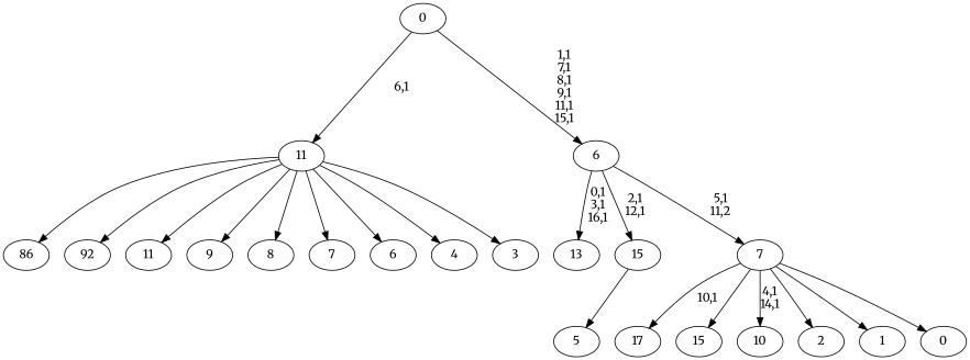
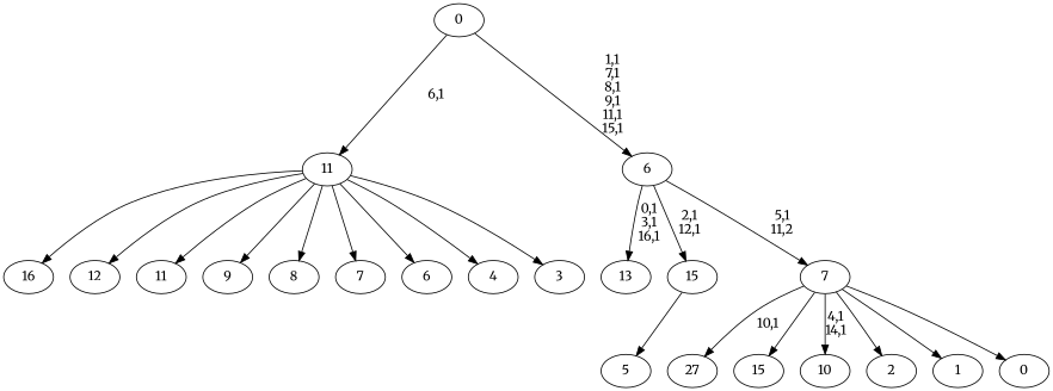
  digraph {
    fontname=Merriweather
    node [fontname=Merriweather]
    edge [fontname=Merriweather]
-   n1 [label=17]
-   n2 [label=86]
+   n1 [label=27]
+   n2 [label=16]
    n3 [label=15]
    n4 [label=13]
-   n5 [label=92]
+   n5 [label=12]
    n6 [label=11]
    n7 [label=10]
    n8 [label=9]
    n9 [label=8]
    n10 [label=7]
    n11 [label=6]
    n12 [label=5]
    15
    n14 [label=4]
    n15 [label=3]
    11
    n17 [label=2]
    n18 [label=1]
    n19 [label=0]
    7
    6
    0
    15 -> n12
    11 -> n2
    11 -> n5
    11 -> n6
    11 -> n8
    11 -> n9
    11 -> n10
    11 -> n11
    11 -> n14
    11 -> n15
    7 -> n1 [label="10,1"]
    7 -> n3
    7 -> n7 [label="4,1\n14,1"]
    7 -> n17
    7 -> n18
    7 -> n19
    6 -> n4 [label="0,1\n3,1\n16,1"]
    6 -> 15 [label="2,1\n12,1"]
    6 -> 7 [label="5,1\n11,2"]
    0 -> 11 [label="6,1"]
    0 -> 6 [label="1,1\n7,1\n8,1\n9,1\n11,1\n15,1"]
  }
